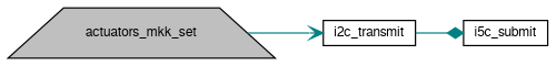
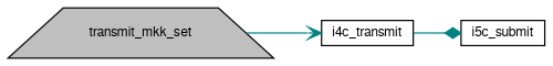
  digraph {
    rankdir=LR
    node [color=black fillcolor=white fontname=FreeSans fontsize=10 shape=box style=filled]
    edge [color=teal fontname=FreeSans fontsize=10 labelfontname=FreeSans labelfontsize=10 style=solid]
-   n1 [fillcolor=grey75 fontcolor=black height=0.2 label=actuators_mkk_set shape=trapezium width=0.4]
-   n2 [height=0.2 label=i2c_transmit width=0.4]
+   n1 [fillcolor=grey75 fontcolor=black height=0.2 label=transmit_mkk_set shape=trapezium width=0.4]
+   n2 [height=0.2 label=i4c_transmit width=0.4]
    n3 [height=0.2 label=i5c_submit width=0.4]
    n1 -> n2 [arrowhead=vee]
    n2 -> n3 [arrowhead=diamond]
  }
